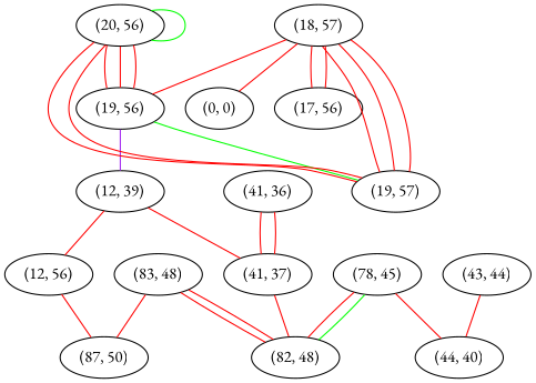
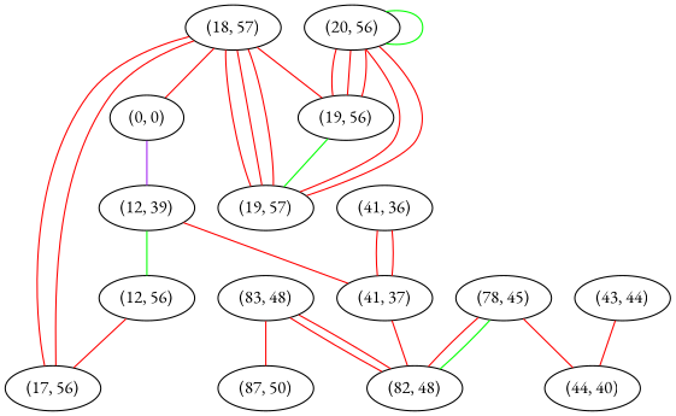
  graph {
    fontname="EB Garamond"
    node [fontname="EB Garamond"]
    edge [color=red fontname="EB Garamond" weight=1]
    "(0, 0)"
    "(12, 39)"
    "(12, 56)"
    "(41, 37)"
    "(18, 57)"
    "(19, 56)"
    "(17, 56)"
    "(19, 57)"
    "(20, 56)"
    "(83, 48)"
    "(82, 48)"
    "(87, 50)"
    "(78, 45)"
    "(44, 40)"
    "(41, 36)"
    "(43, 44)"
-   "(19, 56)" -- "(12, 39)" [color=purple weight=4]
-   "(12, 39)" -- "(12, 56)"
+   "(0, 0)" -- "(12, 39)" [color=purple weight=4]
+   "(12, 39)" -- "(12, 56)" [color=green]
    "(12, 39)" -- "(41, 37)"
-   "(12, 56)" -- "(87, 50)"
+   "(12, 56)" -- "(17, 56)"
    "(41, 37)" -- "(82, 48)"
    "(18, 57)" -- "(0, 0)"
    "(18, 57)" -- "(19, 56)"
    "(18, 57)" -- "(17, 56)"
    "(18, 57)" -- "(17, 56)"
    "(18, 57)" -- "(19, 57)"
    "(18, 57)" -- "(19, 57)"
    "(18, 57)" -- "(19, 57)"
    "(19, 56)" -- "(19, 57)" [color=green]
    "(20, 56)" -- "(19, 56)"
    "(20, 56)" -- "(19, 56)"
    "(20, 56)" -- "(19, 56)"
    "(20, 56)" -- "(19, 57)"
    "(20, 56)" -- "(19, 57)"
    "(20, 56)" -- "(20, 56)" [color=green weight=2]
    "(83, 48)" -- "(82, 48)"
    "(83, 48)" -- "(82, 48)"
    "(83, 48)" -- "(87, 50)"
    "(78, 45)" -- "(82, 48)"
    "(78, 45)" -- "(82, 48)" [color=green weight=2]
    "(78, 45)" -- "(44, 40)"
    "(41, 36)" -- "(41, 37)"
    "(41, 36)" -- "(41, 37)"
    "(43, 44)" -- "(44, 40)"
  }
